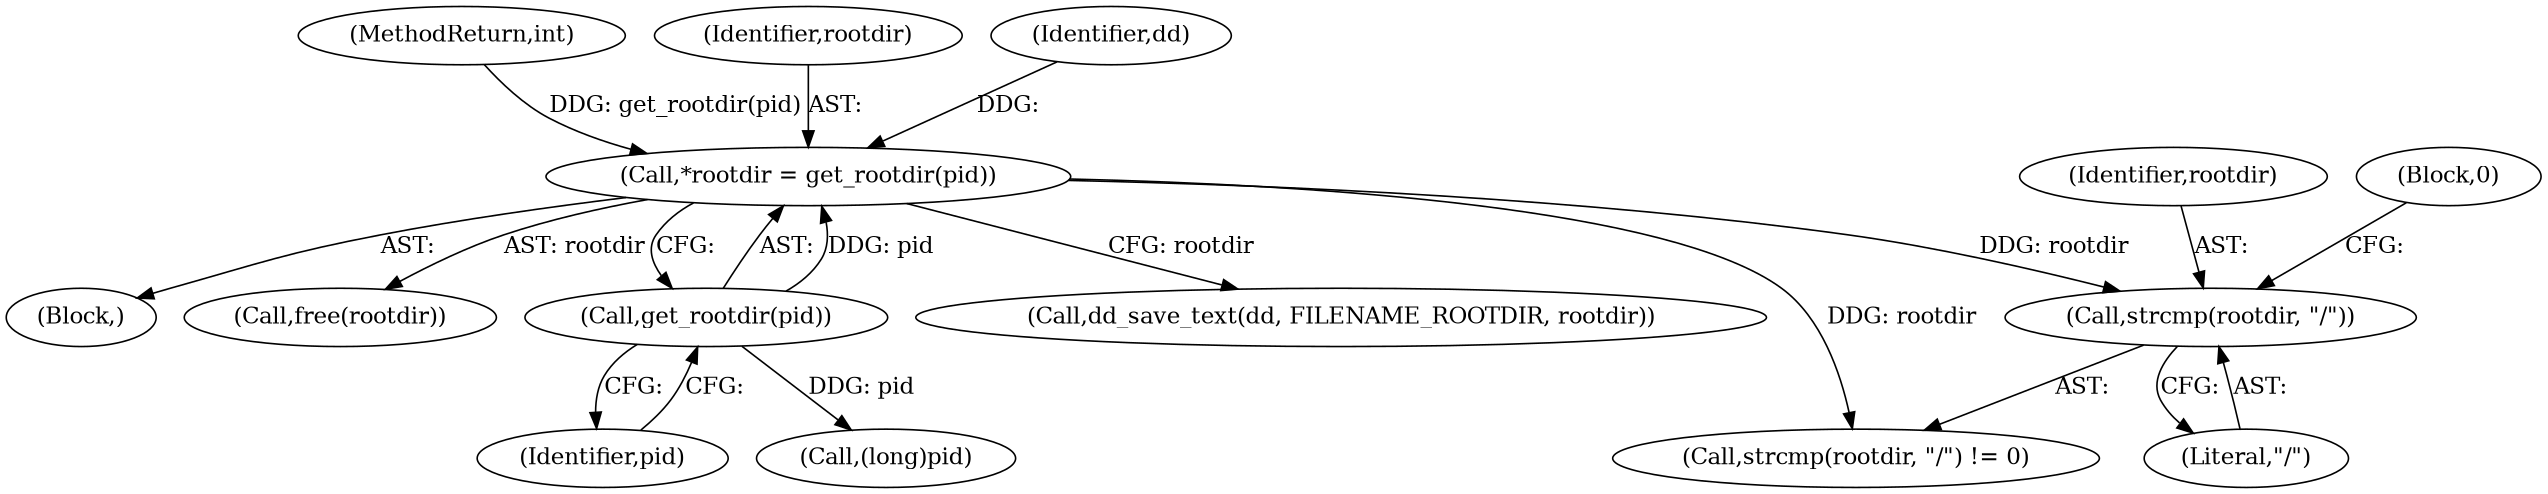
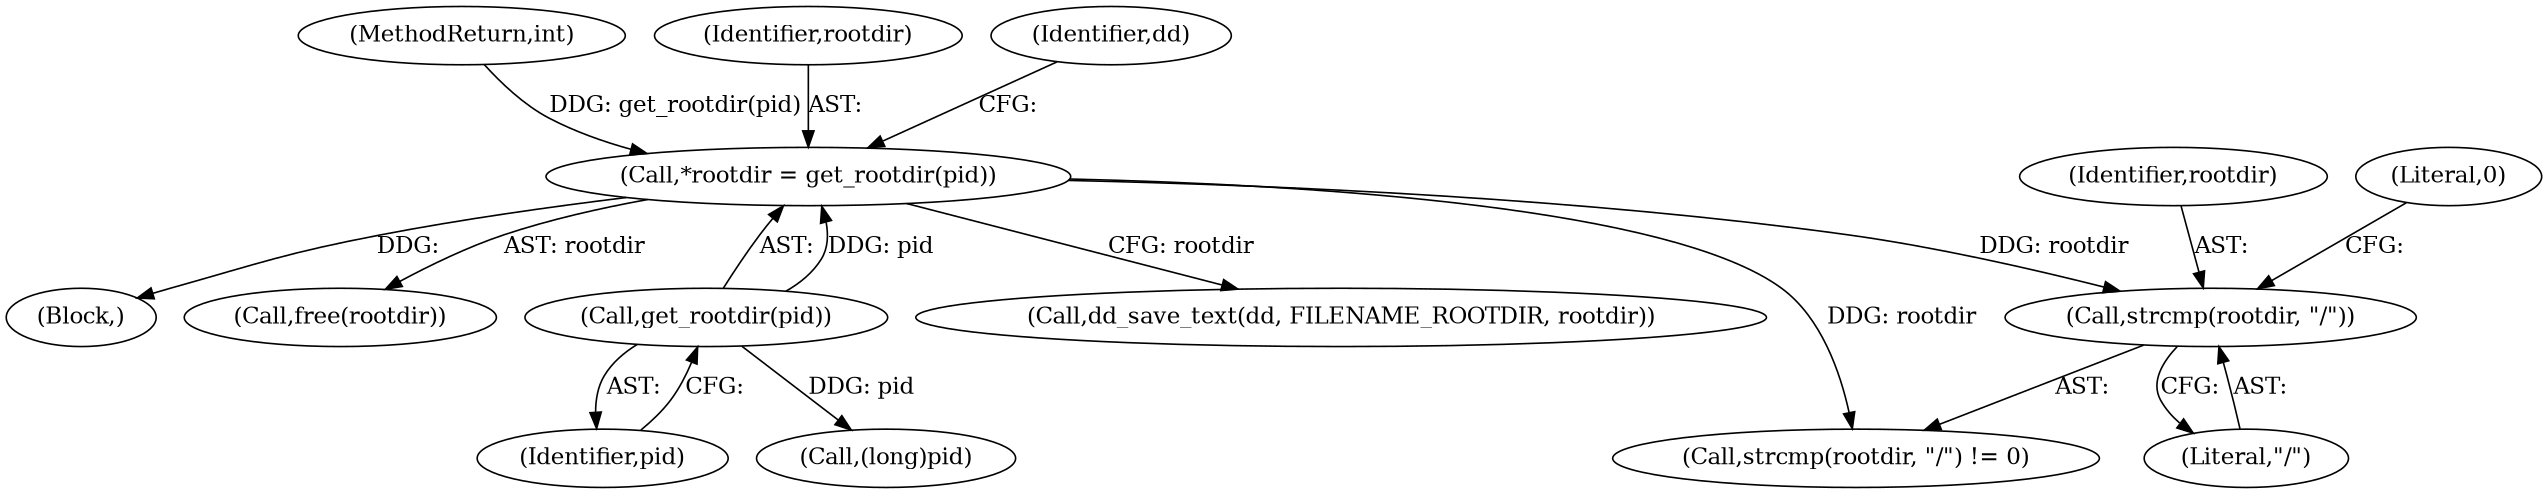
  digraph {
    n1 [label="(Call,strcmp(rootdir, \"/\"))"]
    n2 [label="(Call,strcmp(rootdir, \"/\") != 0)"]
    n3 [label="(Literal,\"/\")"]
    n4 [label="(Call,*rootdir = get_rootdir(pid))"]
    n5 [label="(Call,get_rootdir(pid))"]
    n6 [label="(Block,)"]
    n7 [label="(Call,free(rootdir))"]
    n8 [label="(Call,dd_save_text(dd, FILENAME_ROOTDIR, rootdir))"]
    n9 [label="(Identifier,pid)"]
    n10 [label="(Call,(long)pid)"]
    n11 [label="(MethodReturn,int)"]
    n12 [label="(Identifier,rootdir)"]
    n13 [label="(Identifier,rootdir)"]
-   n14 [label="(Block,0)"]
+   n14 [label="(Literal,0)"]
    n15 [label="(Identifier,dd)"]
    n1 -> n2 [label="AST: "]
    n1 -> n3 [label="CFG: "]
    n3 -> n1 [label="AST: "]
    n4 -> n1 [label="DDG: rootdir"]
    n4 -> n2 [label="DDG: rootdir"]
-   n4 -> n5 [label="CFG: "]
-   n4 -> n6 [label="AST: "]
+   n4 -> n6 [label="DDG: "]
    n4 -> n7 [label="AST: rootdir"]
    n4 -> n8 [label="CFG: rootdir"]
    n5 -> n4 [label="AST: "]
    n5 -> n4 [label="DDG: pid"]
-   n5 -> n9 [label="CFG: "]
+   n5 -> n9 [label="AST: "]
    n5 -> n10 [label="DDG: pid"]
    n9 -> n5 [label="CFG: "]
    n11 -> n4 [label="DDG: get_rootdir(pid)"]
    n12 -> n1 [label="AST: "]
    n13 -> n4 [label="AST: "]
    n14 -> n1 [label="CFG: "]
-   n15 -> n4 [label="DDG: "]
+   n15 -> n4 [label="CFG: "]
  }
